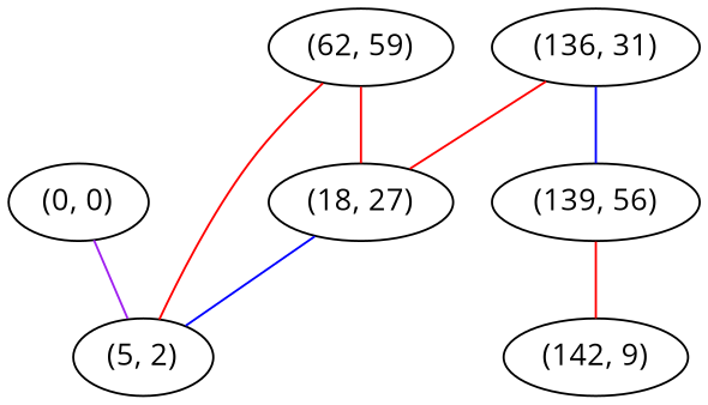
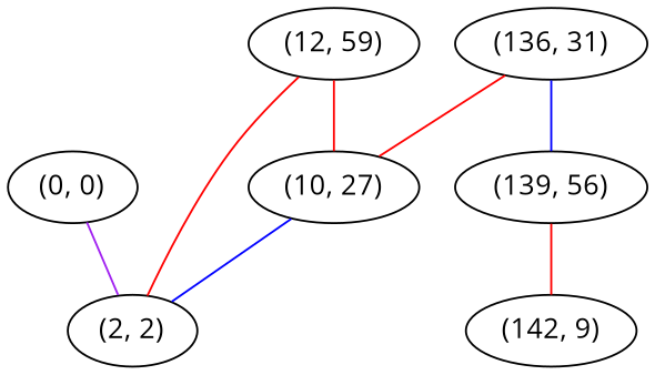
  graph {
    fontname="Open Sans"
    node [fontname="Open Sans"]
    edge [color=red fontname="Open Sans" weight=1]
    "(0, 0)"
-   "(2, 2)" [label="(5, 2)"]
-   "(12, 59)" [label="(62, 59)"]
-   "(10, 27)" [label="(18, 27)"]
+   "(2, 2)"
+   "(12, 59)"
+   "(10, 27)"
    "(136, 31)"
    "(139, 56)"
    "(142, 9)"
    "(0, 0)" -- "(2, 2)" [color=purple weight=4]
    "(12, 59)" -- "(2, 2)"
    "(12, 59)" -- "(10, 27)" [weight=3]
    "(10, 27)" -- "(2, 2)" [color=blue weight=3]
    "(136, 31)" -- "(10, 27)"
    "(136, 31)" -- "(139, 56)" [color=blue weight=3]
    "(139, 56)" -- "(142, 9)"
  }
